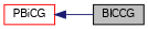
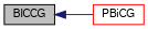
  digraph {
    rankdir=LR
    node [fontname=FreeSans fontsize=10 shape=record]
    n1 [color=black fillcolor=grey75 fontcolor=black height=0.2 label=BICCG style=filled width=0.4]
    n2 [color=red height=0.2 label=PBiCG width=0.4]
-   n2 -> n1 [color=midnightblue dir=back fontname=FreeSans fontsize=10 labelfontname=FreeSans labelfontsize=10 style=solid]
+   n1 -> n2 [color=midnightblue dir=back fontname=FreeSans fontsize=10 labelfontname=FreeSans labelfontsize=10 style=solid]
  }
